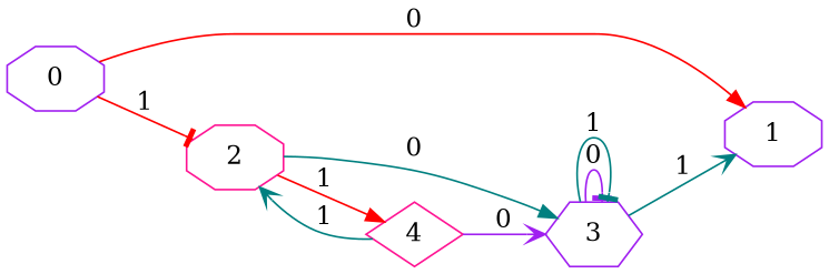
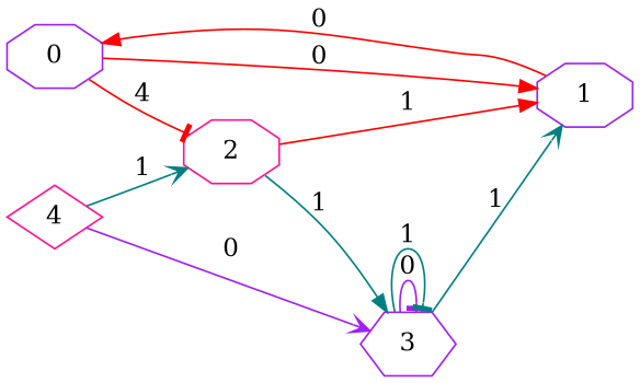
  digraph {
    rankdir=LR
    node [color=purple shape=octagon]
    edge [arrowhead=normal color=red]
    n1 [label=0]
    n2 [label=1]
    n3 [color=deeppink label=2]
    n4 [label=3 shape=hexagon]
    n5 [color=deeppink label=4 shape=diamond]
    n1 -> n2 [label=0]
-   n1 -> n3 [arrowhead=tee label=1]
-   n3 -> n4 [color=teal label=0]
-   n3 -> n5 [label=1]
+   n1 -> n3 [arrowhead=tee label=4]
+   n2 -> n1 [label=0]
+   n3 -> n4 [color=teal label=1]
+   n3 -> n2 [label=1]
    n4 -> n2 [arrowhead=vee color=teal label=1]
    n4 -> n4 [arrowhead=tee color=purple label=0]
    n4 -> n4 [arrowhead=tee color=teal label=1]
    n5 -> n3 [arrowhead=vee color=teal label=1]
    n5 -> n4 [arrowhead=vee color=purple label=0]
  }
